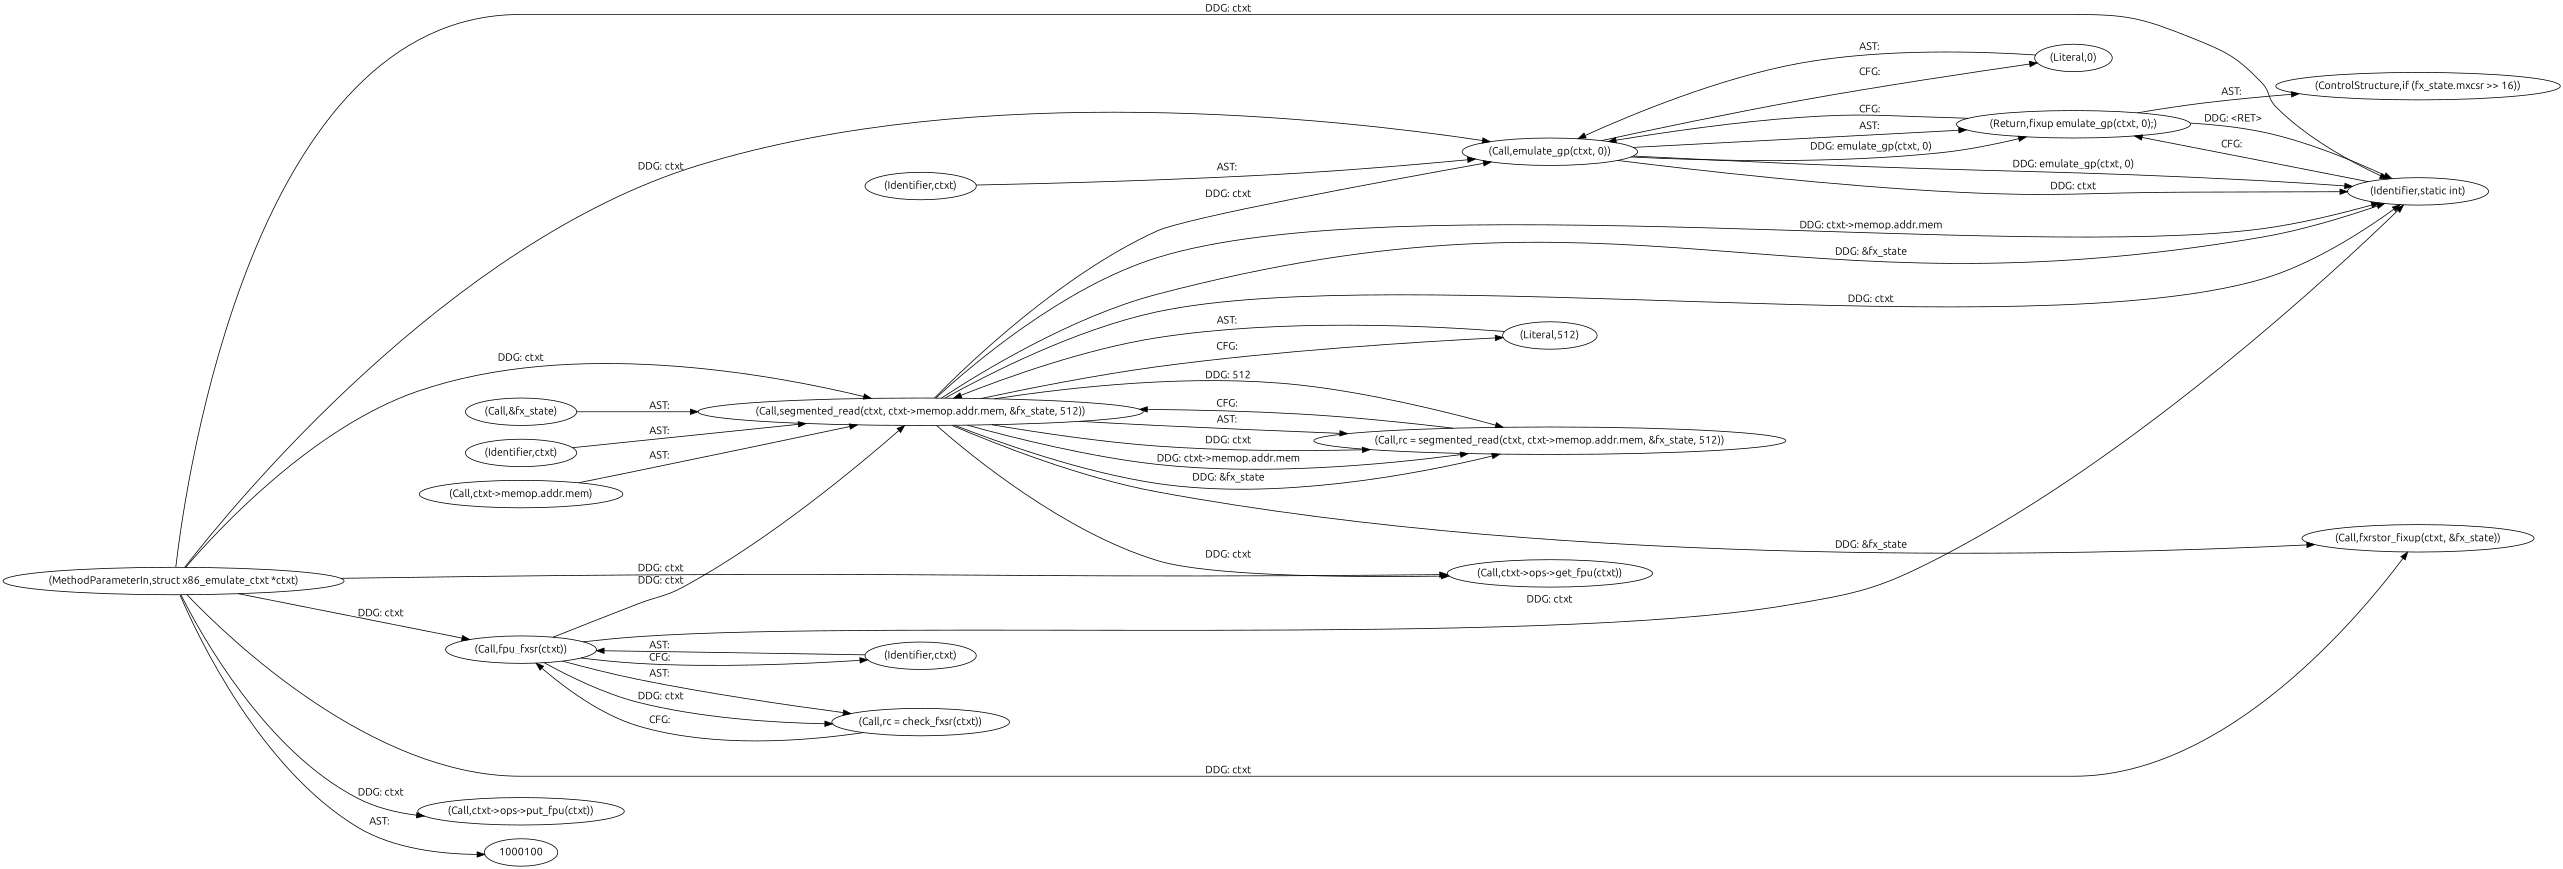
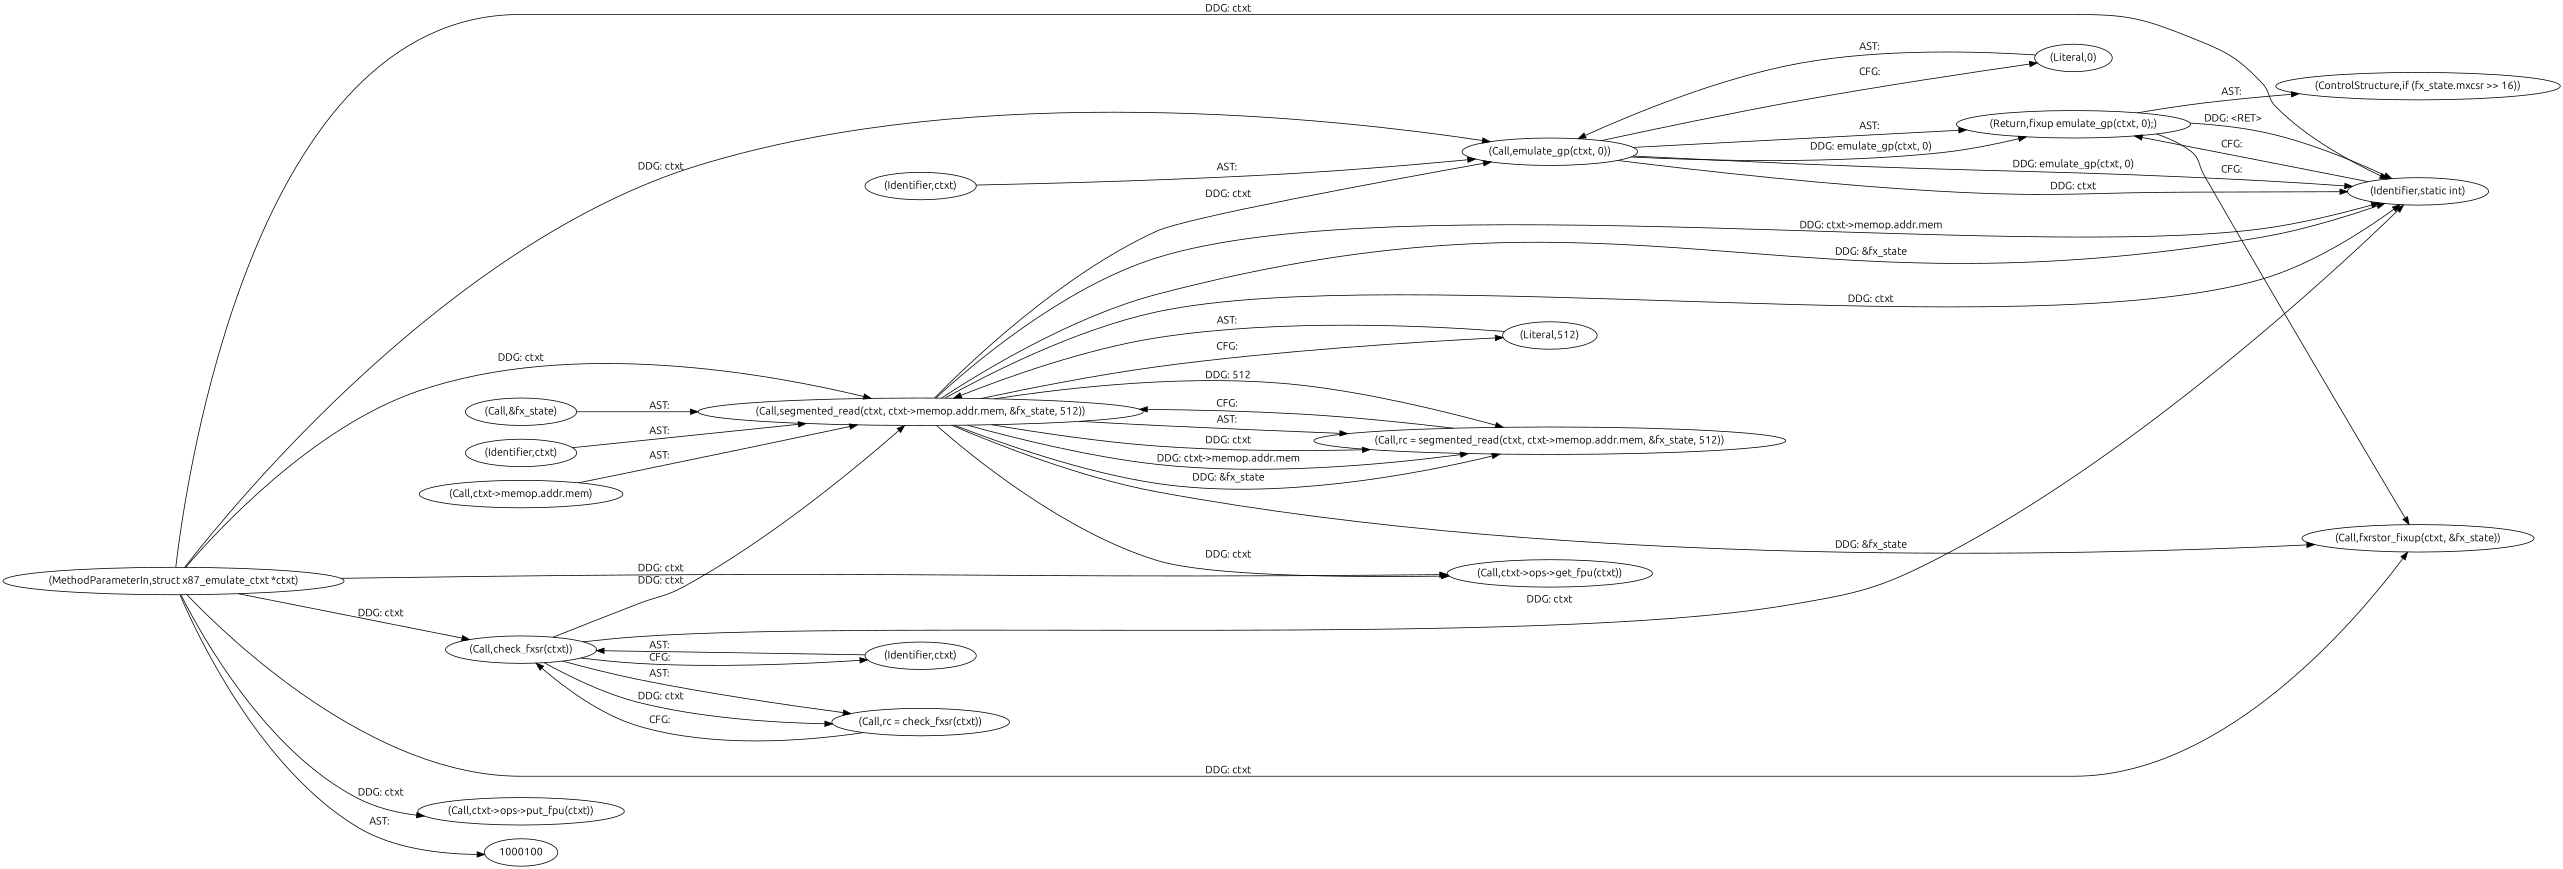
  digraph {
    fontname=Ubuntu
    rankdir=LR
    node [fontname=Ubuntu]
    edge [fontname=Ubuntu]
    n1 [label="(Call,emulate_gp(ctxt, 0))"]
    n2 [label="(Return,fixup emulate_gp(ctxt, 0);)"]
    n3 [label="(Literal,0)"]
    n4 [label="(Identifier,static int)"]
    n5 [label="(ControlStructure,if (fx_state.mxcsr >> 16))"]
    n6 [label="(Call,segmented_read(ctxt, ctxt->memop.addr.mem, &fx_state, 512))"]
    n7 [label="(Call,rc = segmented_read(ctxt, ctxt->memop.addr.mem, &fx_state, 512))"]
    n8 [label="(Call,fxrstor_fixup(ctxt, &fx_state))"]
    n9 [label="(Call,ctxt->ops->get_fpu(ctxt))"]
    n10 [label="(Literal,512)"]
-   n11 [label="(Call,fpu_fxsr(ctxt))"]
+   n11 [label="(Call,check_fxsr(ctxt))"]
    n12 [label="(Call,rc = check_fxsr(ctxt))"]
    n13 [label="(Identifier,ctxt)"]
-   n14 [label="(MethodParameterIn,struct x86_emulate_ctxt *ctxt)"]
+   n14 [label="(MethodParameterIn,struct x87_emulate_ctxt *ctxt)"]
    n15 [label="(Call,ctxt->ops->put_fpu(ctxt))"]
    1000100
    n17 [label="(Call,&fx_state)"]
    n18 [label="(Identifier,ctxt)"]
    n19 [label="(Call,ctxt->memop.addr.mem)"]
    n20 [label="(Identifier,ctxt)"]
    n1 -> n2 [label="AST: "]
    n1 -> n2 [label="DDG: emulate_gp(ctxt, 0)"]
    n1 -> n3 [label="CFG: "]
    n1 -> n4 [label="DDG: emulate_gp(ctxt, 0)"]
    n1 -> n4 [label="DDG: ctxt"]
-   n2 -> n1 [label="CFG: "]
+   n2 -> n8 [label="CFG: "]
    n2 -> n4 [label="DDG: <RET>"]
    n2 -> n5 [label="AST: "]
    n3 -> n1 [label="AST: "]
    n4 -> n2 [label="CFG: "]
    n6 -> n1 [label="DDG: ctxt"]
    n6 -> n4 [label="DDG: ctxt"]
    n6 -> n4 [label="DDG: ctxt->memop.addr.mem"]
    n6 -> n4 [label="DDG: &fx_state"]
    n6 -> n7 [label="AST: "]
    n6 -> n7 [label="DDG: ctxt"]
    n6 -> n7 [label="DDG: ctxt->memop.addr.mem"]
    n6 -> n7 [label="DDG: &fx_state"]
    n6 -> n7 [label="DDG: 512"]
    n6 -> n8 [label="DDG: &fx_state"]
    n6 -> n9 [label="DDG: ctxt"]
    n6 -> n10 [label="CFG: "]
    n7 -> n6 [label="CFG: "]
    n10 -> n6 [label="AST: "]
    n11 -> n4 [label="DDG: ctxt"]
    n11 -> n6 [label="DDG: ctxt"]
    n11 -> n12 [label="AST: "]
    n11 -> n12 [label="DDG: ctxt"]
    n11 -> n13 [label="CFG: "]
    n12 -> n11 [label="CFG: "]
    n13 -> n11 [label="AST: "]
    n14 -> n1 [label="DDG: ctxt"]
    n14 -> n4 [label="DDG: ctxt"]
    n14 -> n6 [label="DDG: ctxt"]
    n14 -> n8 [label="DDG: ctxt"]
    n14 -> n9 [label="DDG: ctxt"]
    n14 -> n11 [label="DDG: ctxt"]
    n14 -> n15 [label="DDG: ctxt"]
    n14 -> 1000100 [label="AST: "]
    n17 -> n6 [label="AST: "]
    n18 -> n6 [label="AST: "]
    n19 -> n6 [label="AST: "]
    n20 -> n1 [label="AST: "]
  }
